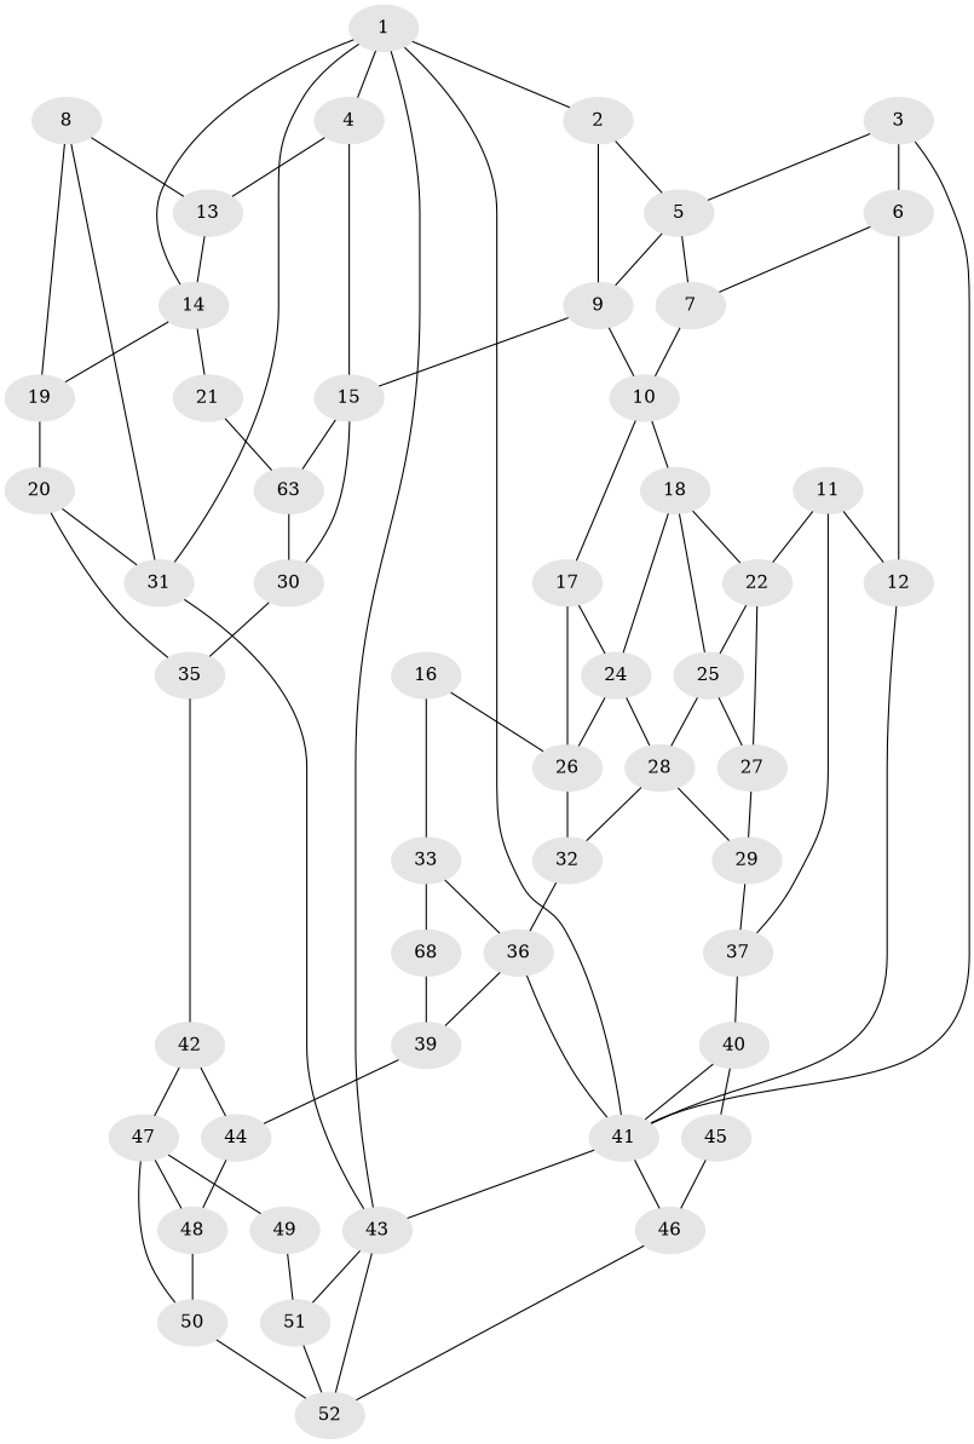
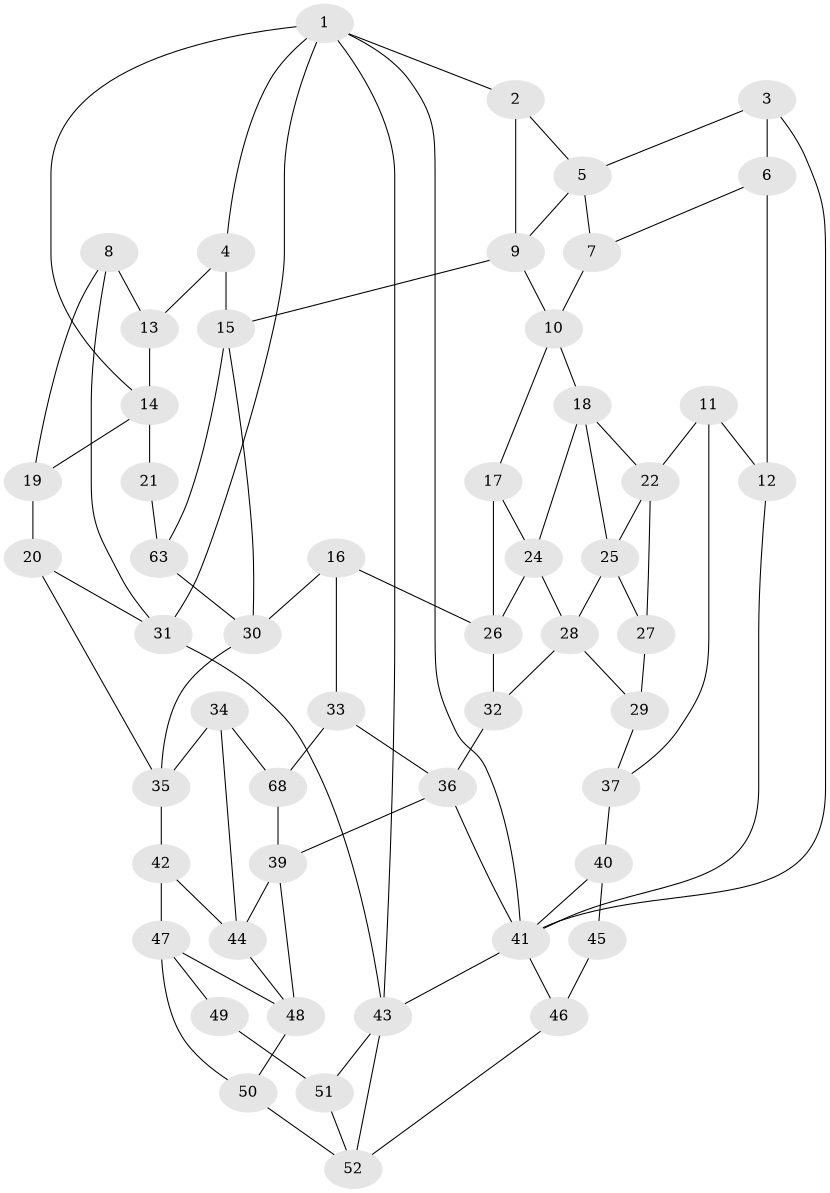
  graph {
    node [color=gray90 style=filled]
    edge [weight=1.0]
    1
    2
    4
    31
    41
    43
    14
    5
    9
    13
    15
    46
    51
    52
    7
    10
    3
    6
    12
    19
    21
    n22 [label=63]
    30
    17
    18
    8
    20
    26
    24
    22
    25
    11
    37
    27
    40
    35
    16
    33
    32
    36
    n41 [label=68]
    28
    42
    29
    39
+   34
    44
    48
    47
    45
    50
    49
    1 -- 2
    1 -- 4
    1 -- 31
    1 -- 41
    1 -- 43
    1 -- 14
    2 -- 5
    2 -- 9
    4 -- 13
    4 -- 15
    31 -- 43
    41 -- 43
    41 -- 46
    43 -- 51
    43 -- 52
    14 -- 19
    14 -- 21
    5 -- 9
    5 -- 7
    9 -- 15
    9 -- 10
    13 -- 14
    15 -- n22
    15 -- 30
    46 -- 52
    51 -- 52
    7 -- 10
    10 -- 17
    10 -- 18
    3 -- 41
    3 -- 5
    3 -- 6
    6 -- 7
    6 -- 12 [weight=2.0]
    12 -- 41
    19 -- 20
    21 -- n22 [weight=2.0]
    n22 -- 30
    30 -- 35
    17 -- 26
    17 -- 24
    18 -- 24
    18 -- 22
    18 -- 25
    8 -- 31
    8 -- 13
    8 -- 19
    20 -- 31
    20 -- 35
    26 -- 32
    24 -- 26
    24 -- 28
    22 -- 25
    22 -- 27
    25 -- 27
    25 -- 28
    11 -- 12
    11 -- 22
    11 -- 37
    37 -- 40 [weight=2.0]
    27 -- 29 [weight=2.0]
    40 -- 41
    40 -- 45
    35 -- 42
+   16 -- 30
    16 -- 26
    16 -- 33
    33 -- 36
    33 -- n41 [weight=2.0]
    32 -- 36
    36 -- 41
    36 -- 39
    n41 -- 39
    28 -- 32
    28 -- 29
    42 -- 44
    42 -- 47
    29 -- 37
    39 -- 44
+   39 -- 48
+   34 -- 35
+   34 -- n41
+   34 -- 44
    44 -- 48
    48 -- 50
    47 -- 48
    47 -- 50
    47 -- 49
    45 -- 46 [weight=2.0]
    50 -- 52
    49 -- 51 [weight=2.0]
  }
